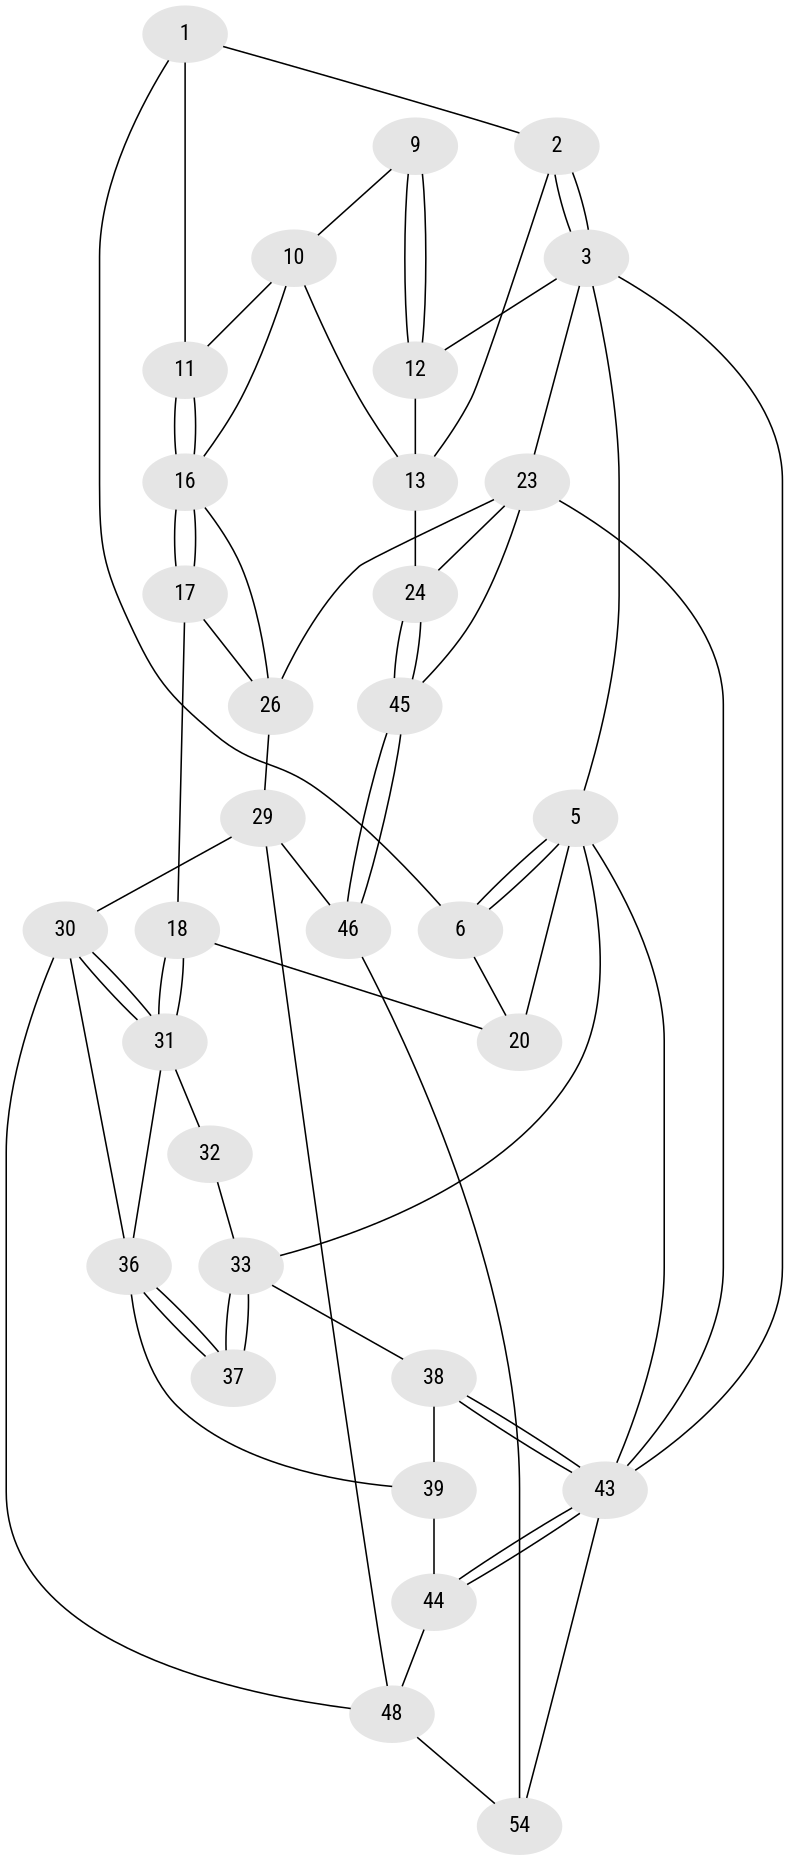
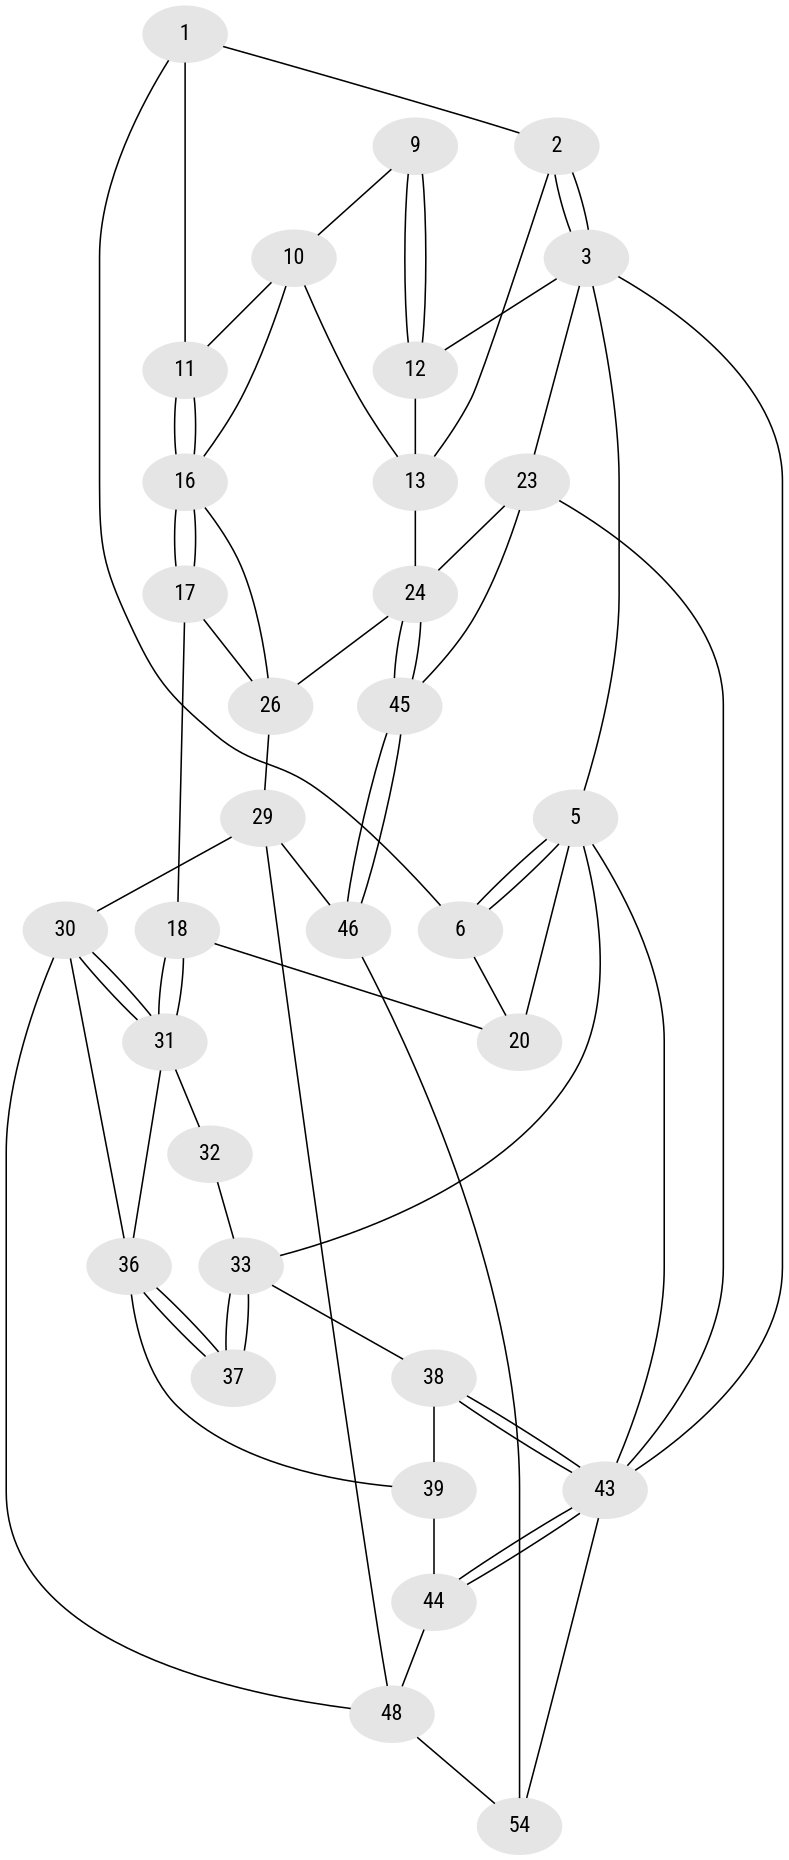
  graph {
    fontname="Roboto Condensed"
    node [color=gray90 fontname="Roboto Condensed" style=filled]
    edge [fontname="Roboto Condensed"]
    1 [super="+7"]
    2
    6 [super="+8"]
    11
    3 [super="+4"]
    13 [super="+22"]
    20
    16 [super="+21"]
    5 [super="+28"]
    12 [super="+15"]
    23 [super="+49"]
    43 [super="+51"]
    9
    10 [super="+14"]
    33 [super="+34"]
    24 [super="+25"]
    45 [super="+50"]
    44
    54
    37
    38
    17
    26 [super="+27"]
    18 [super="+19"]
    29 [super="+47"]
    31 [super="+35"]
    32
    36 [super="+40"]
    46 [super="+52"]
    30 [super="+42"]
    48 [super="+53"]
    39 [super="+41"]
    1 -- 2
    1 -- 6
    1 -- 11
    2 -- 3
    2 -- 3
    2 -- 13
    6 -- 20
    11 -- 16
    11 -- 16
    3 -- 5
    3 -- 12
    3 -- 23
    3 -- 43
    13 -- 24
    16 -- 17
    16 -- 17
    16 -- 26
    5 -- 6
    5 -- 6
    5 -- 20
    5 -- 43
    5 -- 33
    12 -- 13 [weight=2]
    23 -- 43
    23 -- 24
    23 -- 45
    43 -- 44
    43 -- 44
    43 -- 54
    9 -- 12
    9 -- 12
    9 -- 10
    10 -- 11
    10 -- 13
    10 -- 16
    33 -- 37
    33 -- 37
    33 -- 38
    24 -- 45
    24 -- 45
-   23 -- 26
+   24 -- 26
    45 -- 46 [weight=2]
    45 -- 46
    44 -- 48
    38 -- 43
    38 -- 43
    38 -- 39
    17 -- 26
    17 -- 18
    26 -- 29
    18 -- 20
    18 -- 31
    18 -- 31
    29 -- 46
    29 -- 30
    29 -- 48
    31 -- 32
    31 -- 36
    32 -- 33
    36 -- 37
    36 -- 37
    36 -- 39
    46 -- 54
    30 -- 31
    30 -- 31
    30 -- 36
    30 -- 48
    48 -- 54
    39 -- 44
  }
